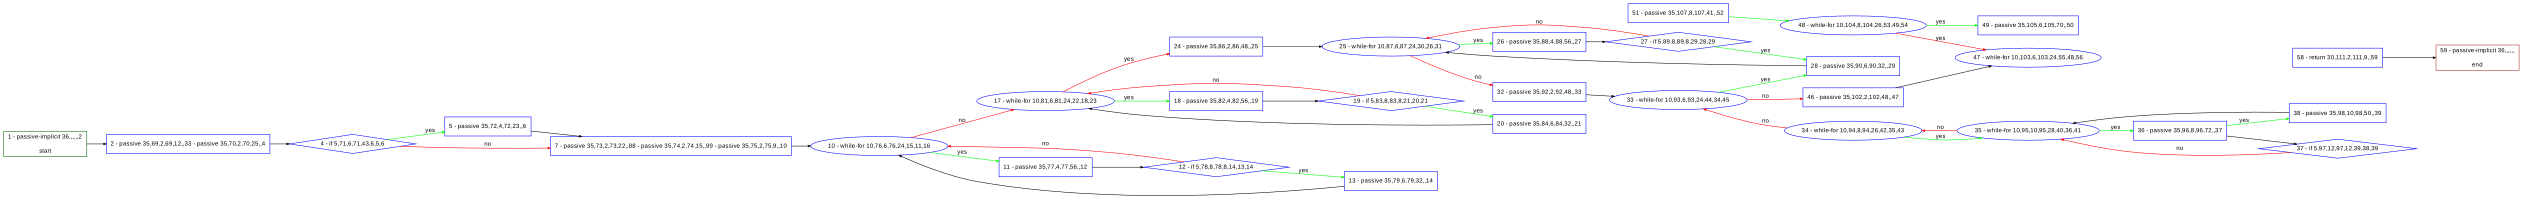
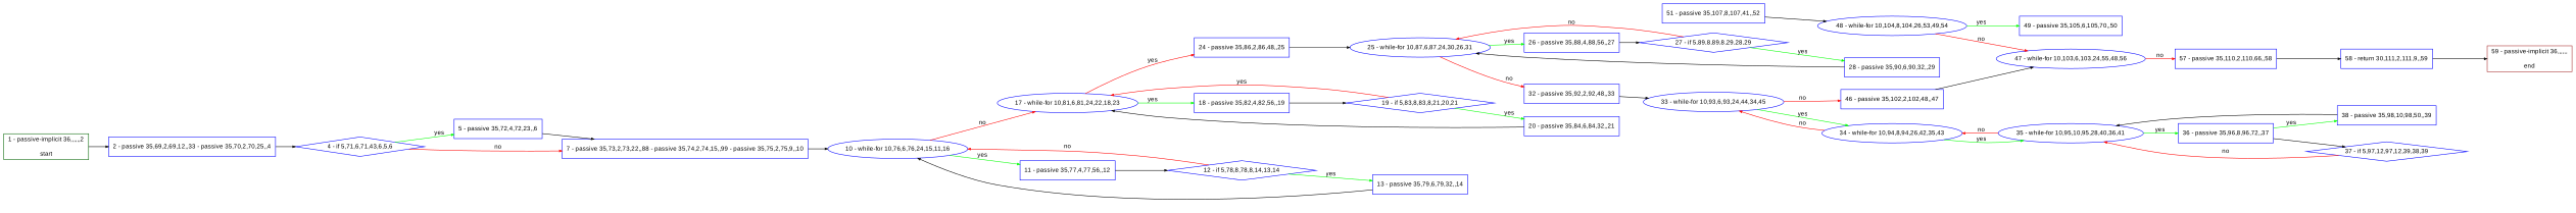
  digraph {
    bgcolor=white
    compound=true
    fillcolor="#FFFFCC"
    fontname=Arial
    fontsize=12
    pack=true
    packmode=clust
    rankdir=LR
    style="rounded,filled"
    node [color="#0000ff" compound=true fillcolor="#ffffff" fixedsize=false fontname=Arial fontsize=12 node_initialized=no shape=box style=filled]
    edge [arrowhead=normal arrowsize=0.5 arrowtail=none color="#000000" compound=true dir=forward fontcolor=black fontname=Arial fontsize=12]
    n1 [label="2 - passive 35,69,2,69,12,,33 - passive 35,70,2,70,25,,4"]
    n2 [label="4 - if 5,71,6,71,43,6,5,6" shape=diamond]
    n3 [label="5 - passive 35,72,4,72,23,,6"]
    n4 [label="7 - passive 35,73,2,73,22,,88 - passive 35,74,2,74,15,,99 - passive 35,75,2,75,9,,10"]
    n5 [color="#006400" label="1 - passive-implicit 36,,,,,,2\n\nstart"]
    n6 [label="10 - while-for 10,76,6,76,24,15,11,16" shape=oval]
    n7 [label="11 - passive 35,77,4,77,56,,12"]
    n8 [label="17 - while-for 10,81,6,81,24,22,18,23" shape=oval]
    n9 [label="12 - if 5,78,8,78,8,14,13,14" shape=diamond]
    n10 [label="18 - passive 35,82,4,82,56,,19"]
    n11 [label="24 - passive 35,86,2,86,48,,25"]
    n12 [label="13 - passive 35,79,6,79,32,,14"]
    n13 [label="19 - if 5,83,8,83,8,21,20,21" shape=diamond]
    n14 [label="25 - while-for 10,87,6,87,24,30,26,31" shape=oval]
    n15 [label="20 - passive 35,84,6,84,32,,21"]
    n16 [label="26 - passive 35,88,4,88,56,,27"]
    n17 [label="32 - passive 35,92,2,92,48,,33"]
    n18 [label="27 - if 5,89,8,89,8,29,28,29" shape=diamond]
    n19 [label="33 - while-for 10,93,6,93,24,44,34,45" shape=oval]
    n20 [label="28 - passive 35,90,6,90,32,,29"]
    n21 [label="34 - while-for 10,94,8,94,26,42,35,43" shape=oval]
    n22 [label="46 - passive 35,102,2,102,48,,47"]
    n23 [label="35 - while-for 10,95,10,95,28,40,36,41" shape=oval]
    n24 [label="47 - while-for 10,103,6,103,24,55,48,56" shape=oval]
    n25 [label="36 - passive 35,96,8,96,72,,37"]
+   n26 [label="57 - passive 35,110,2,110,66,,58"]
    n27 [label="37 - if 5,97,12,97,12,39,38,39" shape=diamond]
    n28 [label="38 - passive 35,98,10,98,50,,39"]
    n29 [label="48 - while-for 10,104,8,104,26,53,49,54" shape=oval]
    n30 [label="49 - passive 35,105,6,105,70,,50"]
    n31 [label="58 - return 30,111,2,111,9,,59"]
    n32 [color="#a52a2a" label="59 - passive-implicit 36,,,,,,\n\nend"]
    n33 [label="51 - passive 35,107,8,107,41,,52"]
    n1 -> n2
    n2 -> n3 [color="#00ff00" label=yes]
    n2 -> n4 [color="#ff0000" label=no]
    n3 -> n4
    n4 -> n6
    n5 -> n1
    n6 -> n7 [color="#00ff00" label=yes]
    n6 -> n8 [color="#ff0000" label=no]
    n7 -> n9
    n8 -> n10 [color="#00ff00" label=yes]
    n8 -> n11 [color="#ff0000" label=yes]
    n9 -> n6 [color="#ff0000" label=no]
    n9 -> n12 [color="#00ff00" label=yes]
    n10 -> n13
    n11 -> n14
    n12 -> n6
-   n13 -> n8 [color="#ff0000" label=no]
+   n13 -> n8 [color="#ff0000" label=yes]
    n13 -> n15 [color="#00ff00" label=yes]
    n14 -> n16 [color="#00ff00" label=yes]
    n14 -> n17 [color="#ff0000" label=no]
    n15 -> n8
    n16 -> n18
    n17 -> n19
    n18 -> n14 [color="#ff0000" label=no]
    n18 -> n20 [color="#00ff00" label=yes]
-   n19 -> n20 [color="#00ff00" label=yes]
+   n19 -> n21 [color="#00ff00" label=yes]
    n19 -> n22 [color="#ff0000" label=no]
    n20 -> n14
    n21 -> n19 [color="#ff0000" label=no]
    n21 -> n23 [color="#00ff00" label=yes]
    n22 -> n24
    n23 -> n21 [color="#ff0000" label=no]
    n23 -> n25 [color="#00ff00" label=yes]
+   n24 -> n26 [color="#ff0000" label=no]
    n25 -> n27
    n25 -> n28 [color="#00ff00" label=yes]
+   n26 -> n31
    n27 -> n23 [color="#ff0000" label=no]
    n28 -> n23
-   n29 -> n24 [color="#ff0000" label=yes]
+   n29 -> n24 [color="#ff0000" label=no]
    n29 -> n30 [color="#00ff00" label=yes]
    n31 -> n32
-   n33 -> n29 [color="#00ff00"]
+   n33 -> n29
  }
